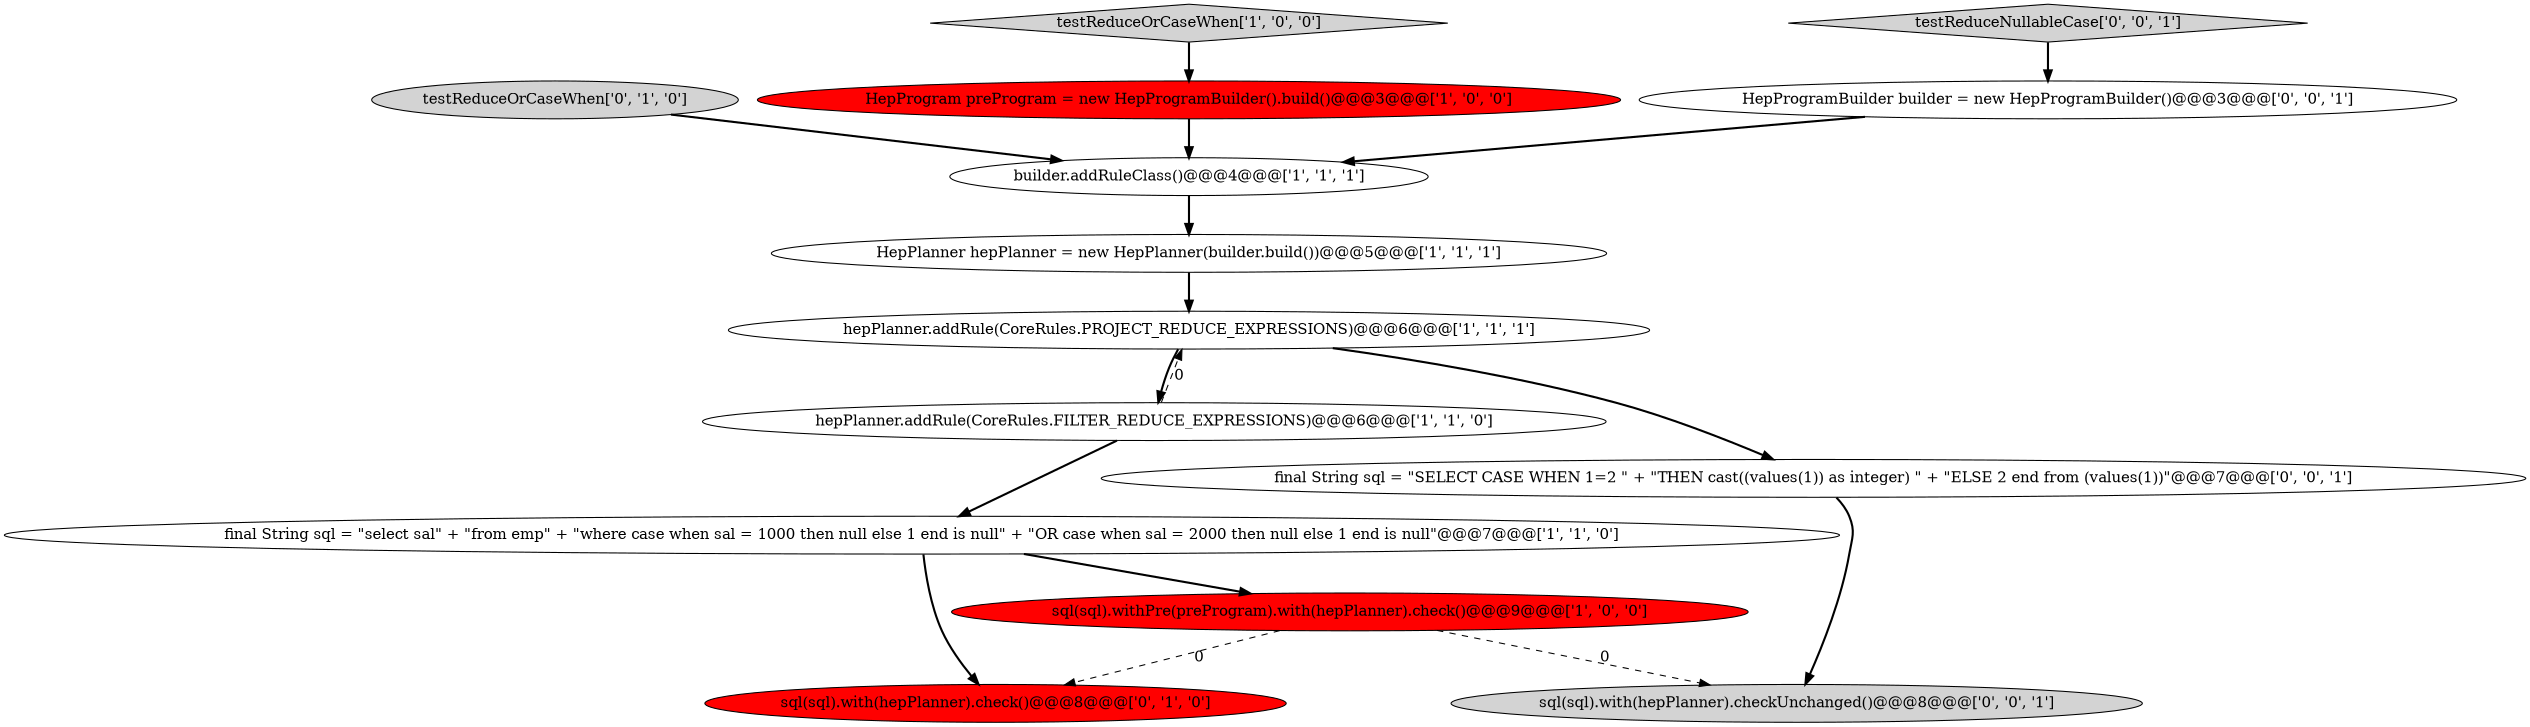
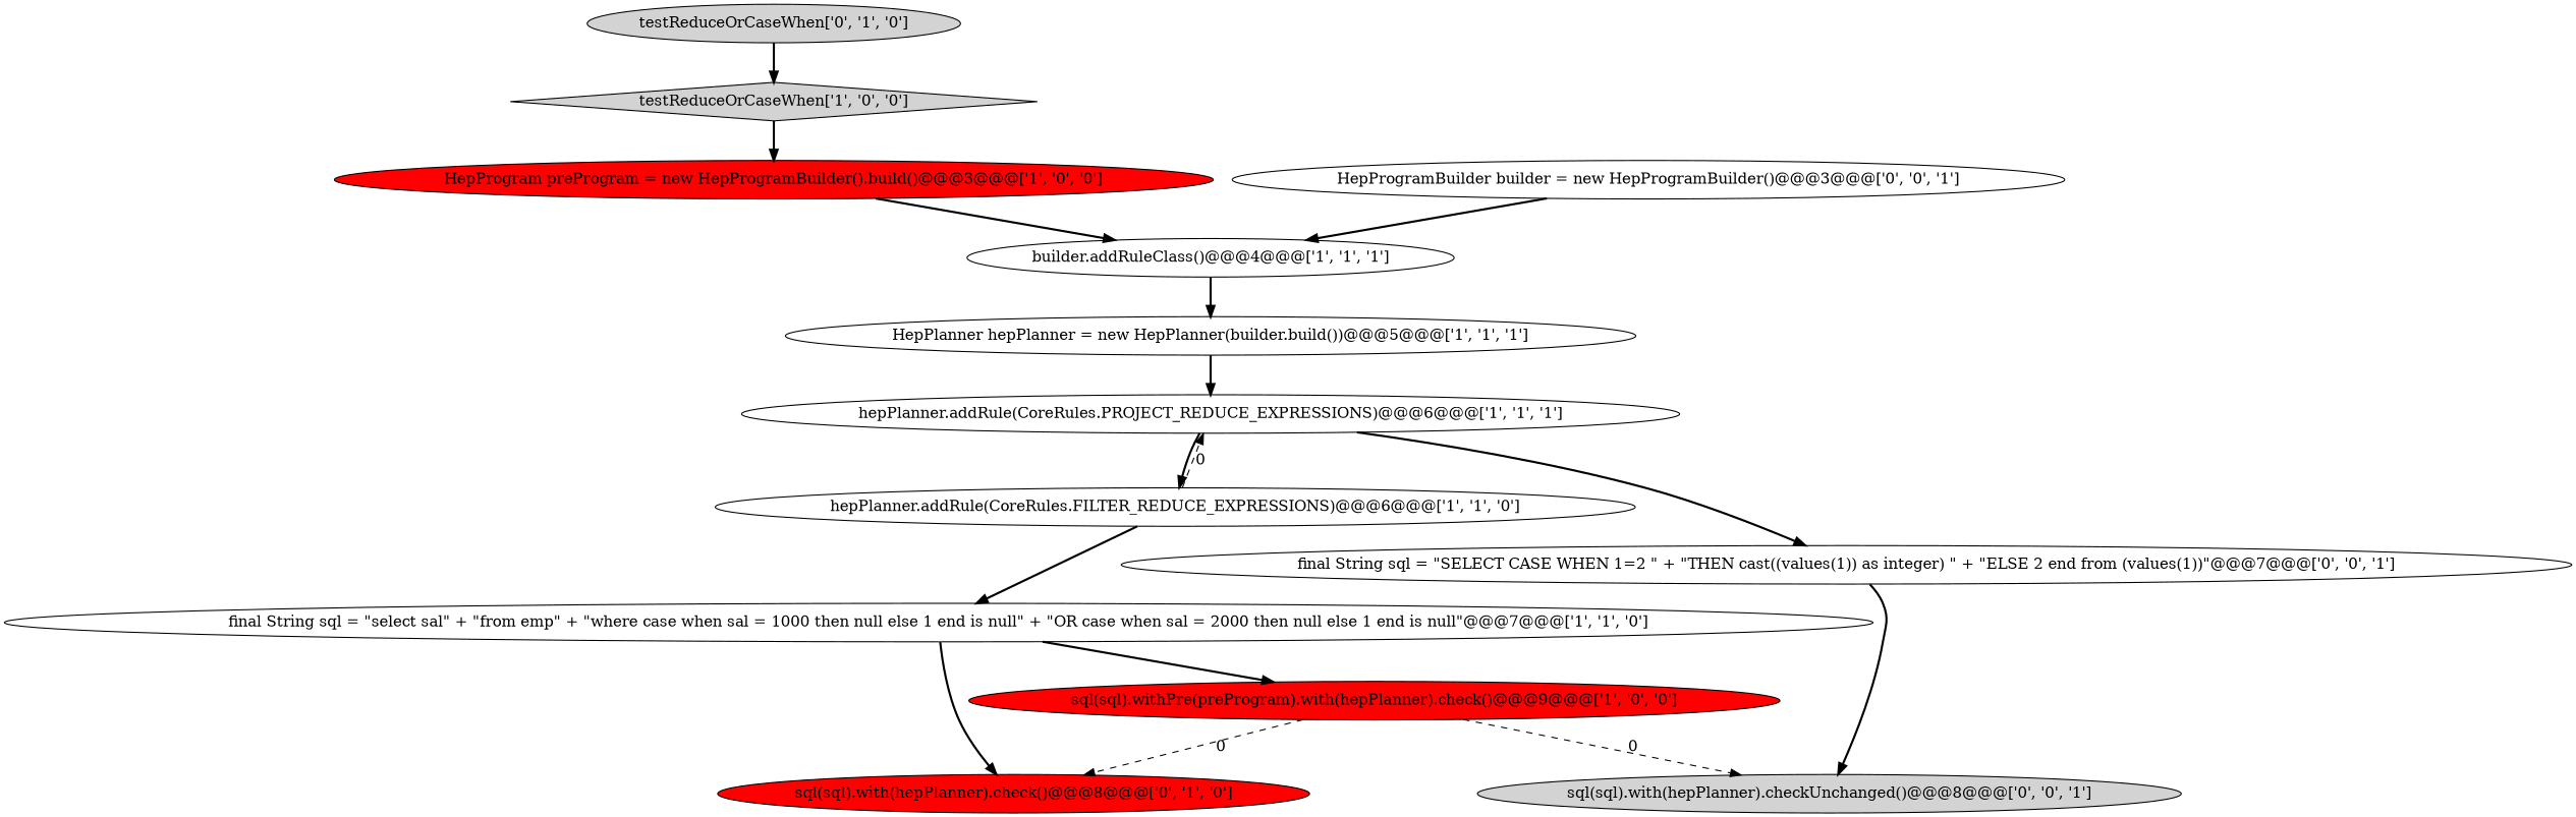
  digraph {
    node [fillcolor=white shape=ellipse style=filled]
    edge [style=bold]
    n1 [fillcolor=lightgray label="sql(sql).with(hepPlanner).checkUnchanged()@@@8@@@['0', '0', '1']"]
    n2 [fillcolor=lightgray label="testReduceOrCaseWhen['0', '1', '0']"]
    n3 [label="builder.addRuleClass()@@@4@@@['1', '1', '1']"]
    n4 [label="HepPlanner hepPlanner = new HepPlanner(builder.build())@@@5@@@['1', '1', '1']"]
    n5 [label="hepPlanner.addRule(CoreRules.FILTER_REDUCE_EXPRESSIONS)@@@6@@@['1', '1', '0']"]
    n6 [label="hepPlanner.addRule(CoreRules.PROJECT_REDUCE_EXPRESSIONS)@@@6@@@['1', '1', '1']"]
    n7 [label="final String sql = \"select sal\" + \"from emp\" + \"where case when sal = 1000 then null else 1 end is null\" + \"OR case when sal = 2000 then null else 1 end is null\"@@@7@@@['1', '1', '0']"]
    n8 [label="final String sql = \"SELECT CASE WHEN 1=2 \" + \"THEN cast((values(1)) as integer) \" + \"ELSE 2 end from (values(1))\"@@@7@@@['0', '0', '1']"]
    n9 [fillcolor=red label="sql(sql).withPre(preProgram).with(hepPlanner).check()@@@9@@@['1', '0', '0']"]
    n10 [fillcolor=red label="sql(sql).with(hepPlanner).check()@@@8@@@['0', '1', '0']"]
    n11 [fillcolor=red label="HepProgram preProgram = new HepProgramBuilder().build()@@@3@@@['1', '0', '0']"]
    n12 [label="HepProgramBuilder builder = new HepProgramBuilder()@@@3@@@['0', '0', '1']"]
    n13 [fillcolor=lightgray label="testReduceOrCaseWhen['1', '0', '0']" shape=diamond]
-   n14 [fillcolor=lightgray label="testReduceNullableCase['0', '0', '1']" shape=diamond]
-   n2 -> n3
+   n2 -> n13
    n3 -> n4
    n4 -> n6
    n5 -> n6 [label=0 style=dashed]
    n5 -> n7
    n6 -> n5
    n6 -> n8
    n7 -> n9
    n7 -> n10
    n8 -> n1
    n9 -> n1 [label=0 style=dashed]
    n9 -> n10 [label=0 style=dashed]
    n11 -> n3
    n12 -> n3
    n13 -> n11
-   n14 -> n12
  }
